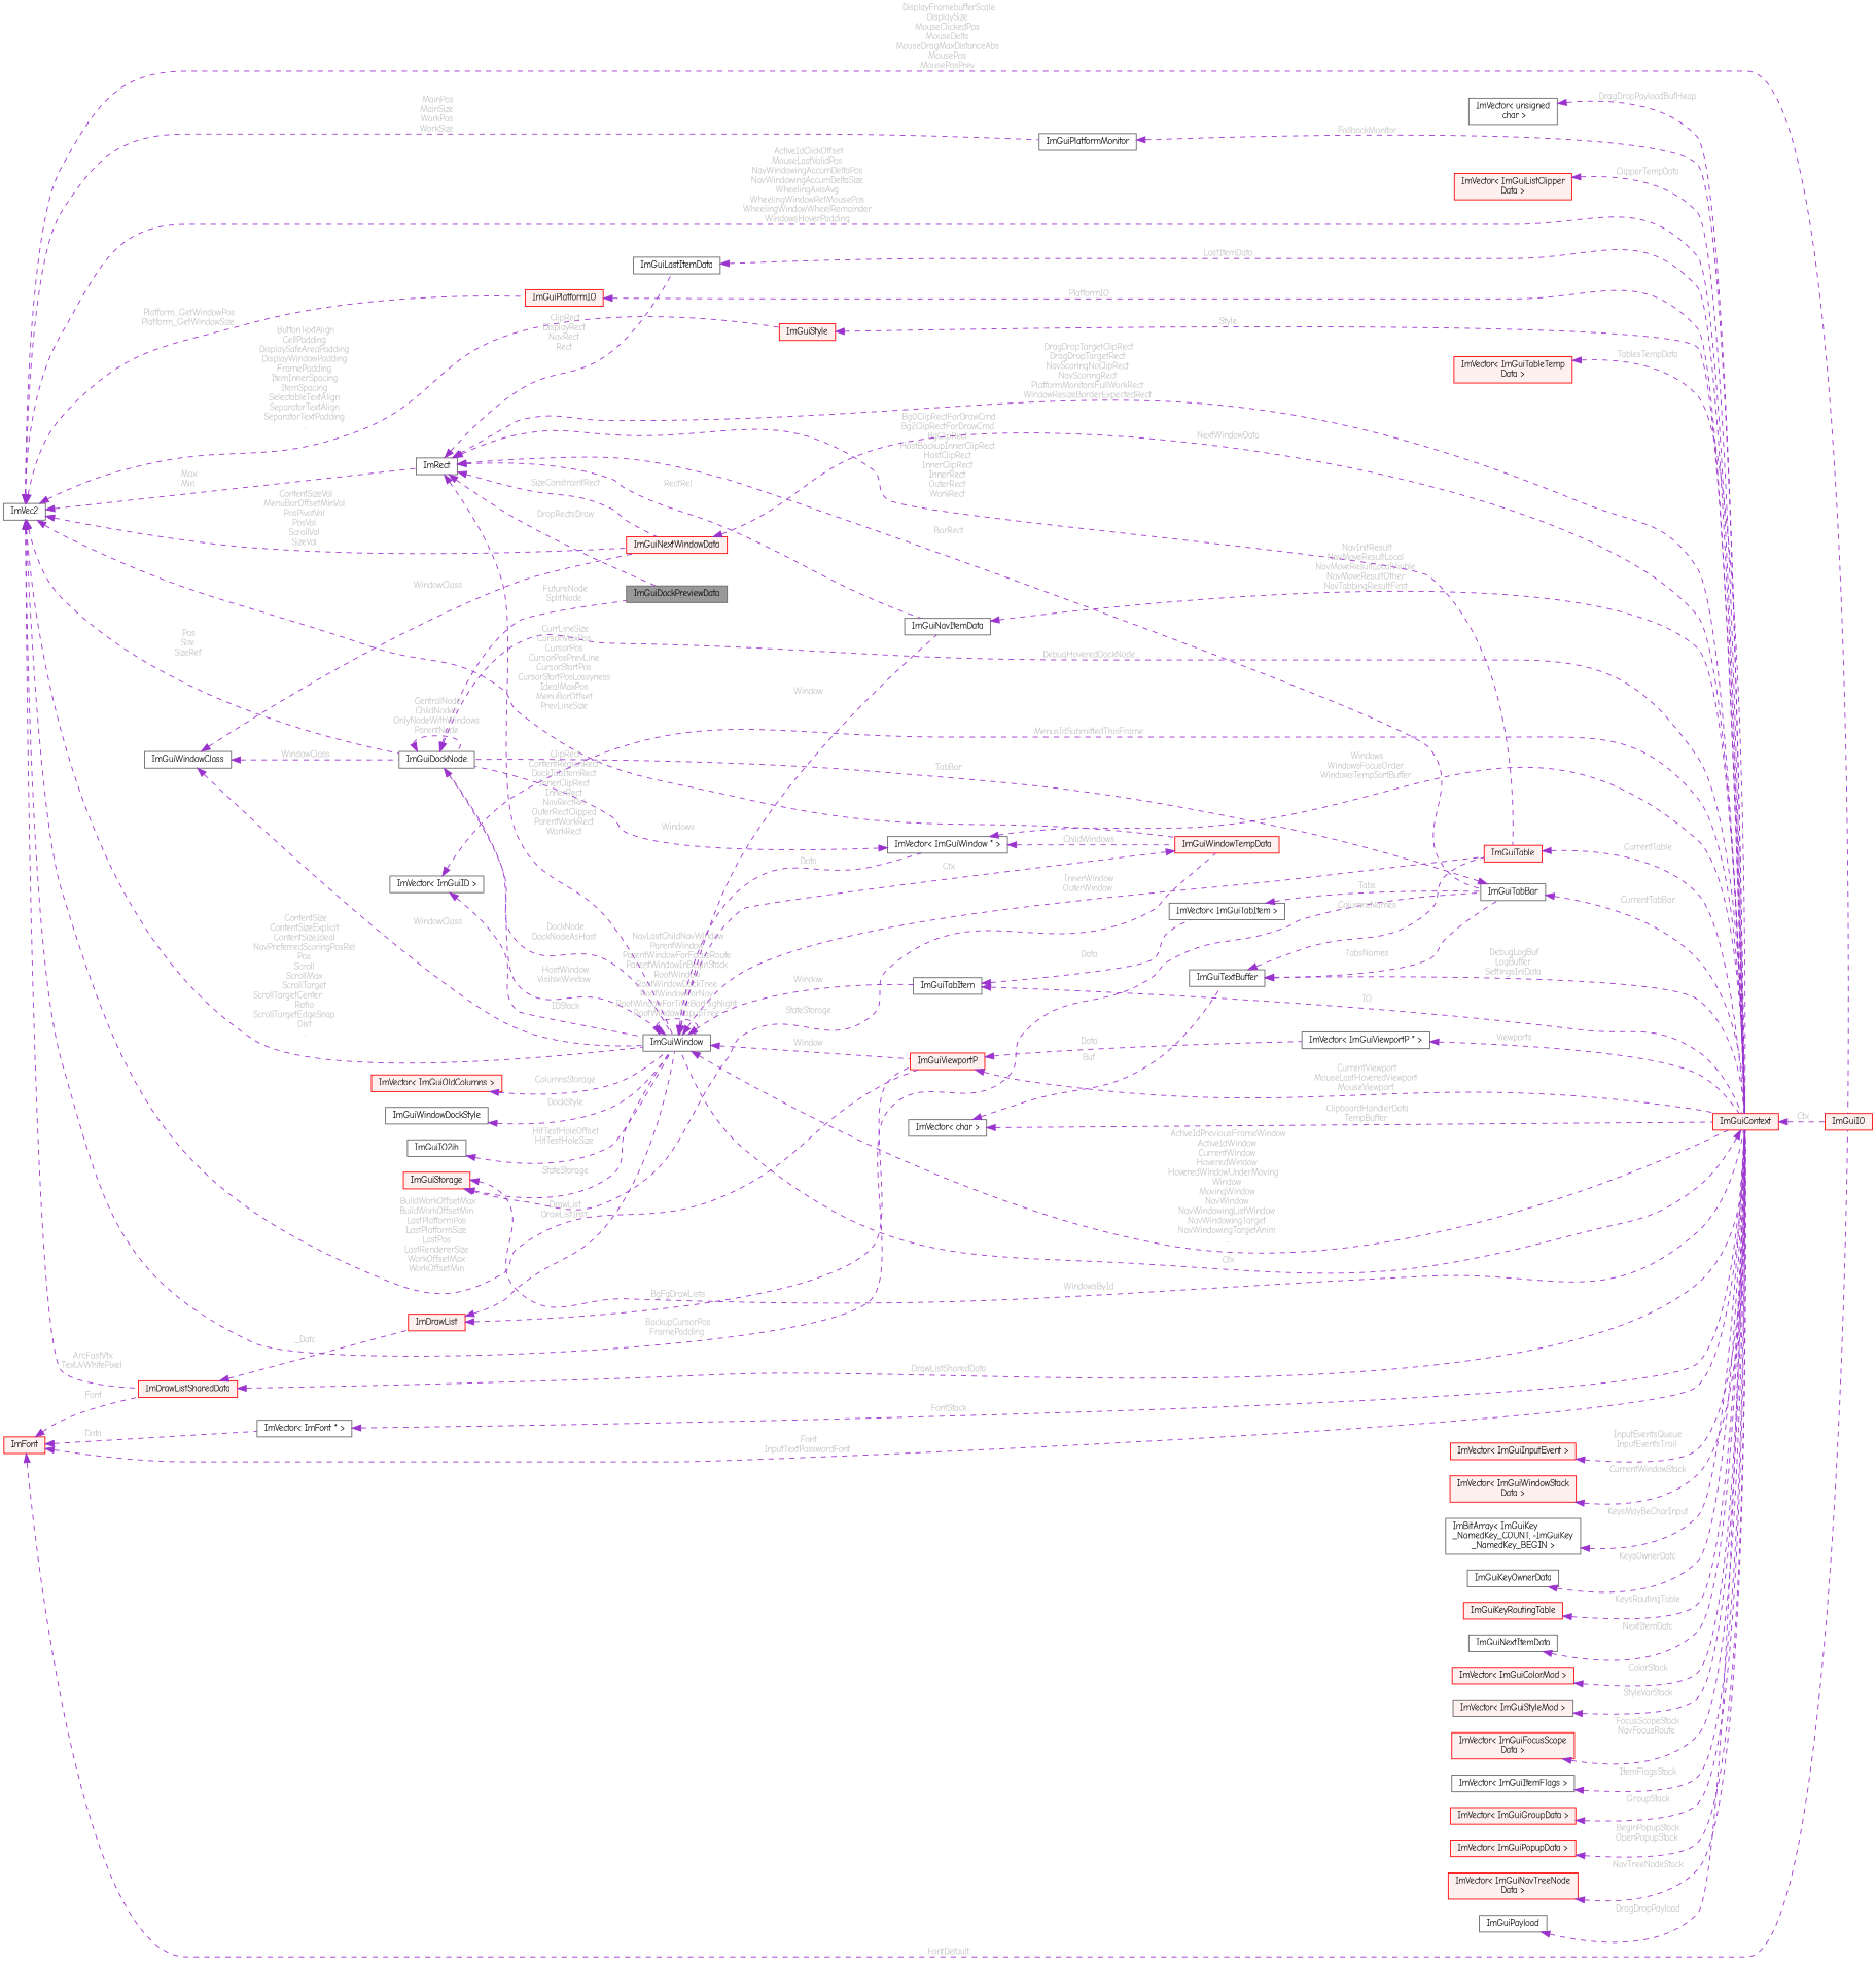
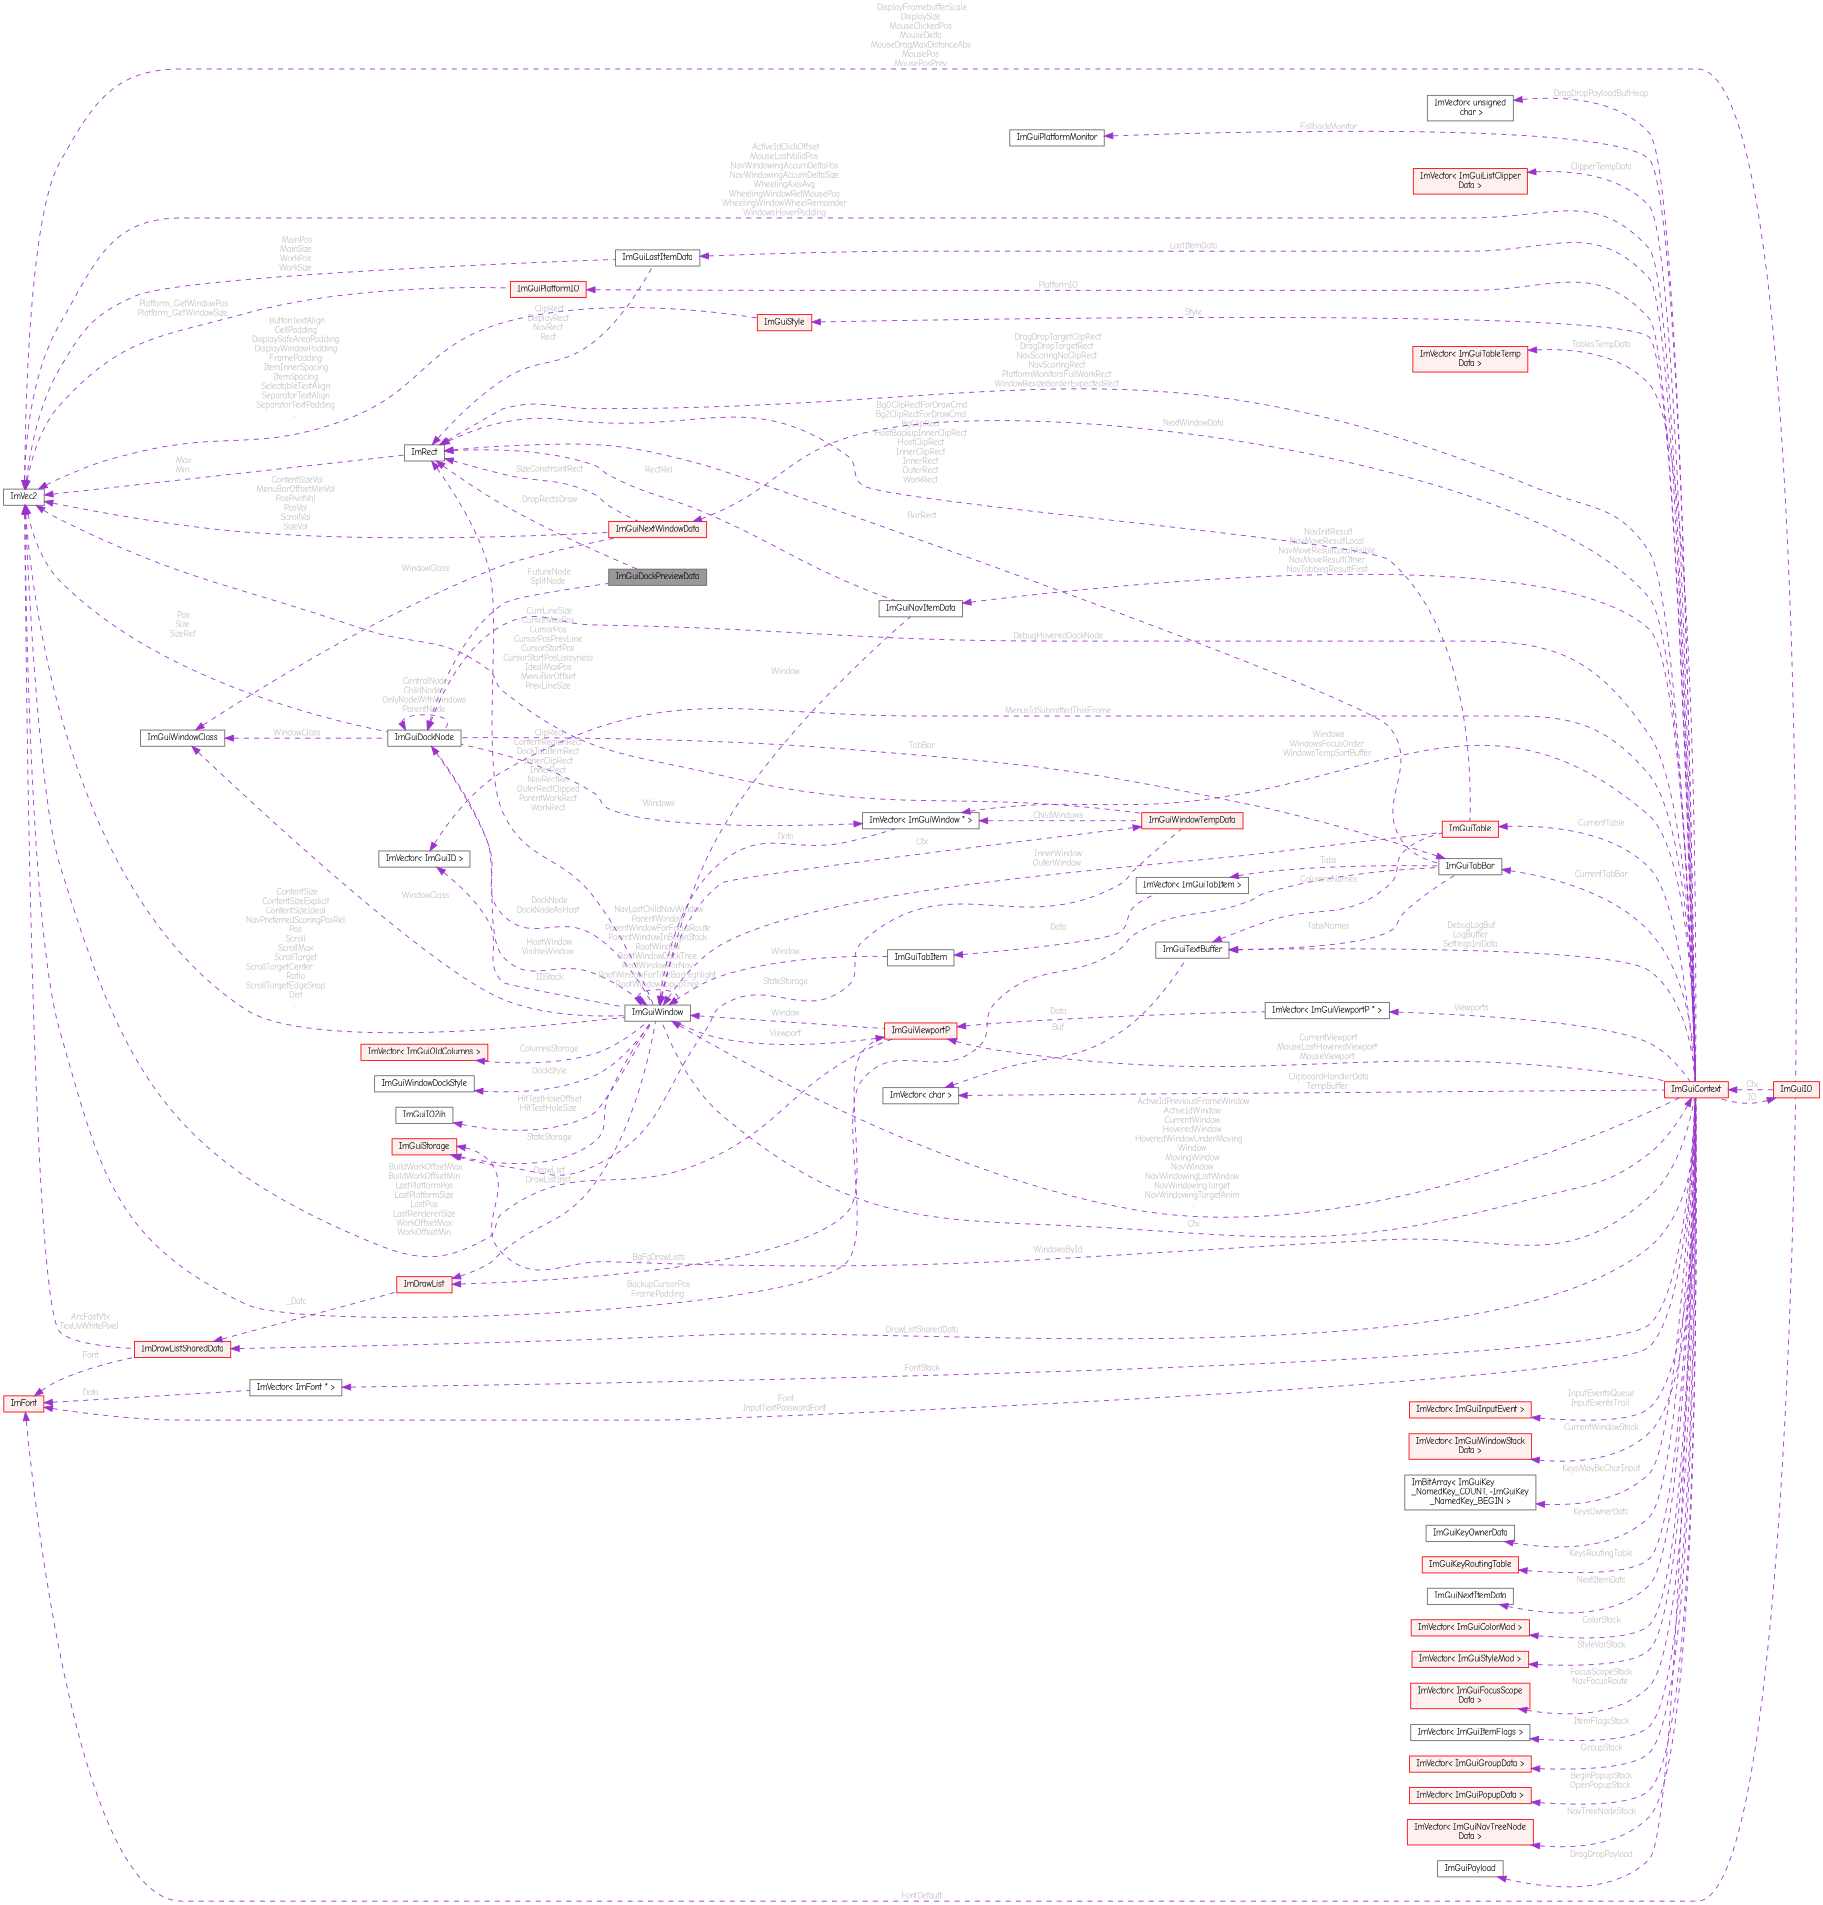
  digraph {
    fontname="Comic Neue"
    rankdir=LR
    node [color=gray40 fillcolor=white fontname="Comic Neue" fontsize=10 shape=box style=filled]
    edge [color=darkorchid3 dir=back fontcolor=grey fontname="Comic Neue" fontsize=10 labelfontname=Helvetica labelfontsize=10 style=dashed]
    n1 [fillcolor=grey60 fontcolor=black height=0.2 label=ImGuiDockPreviewData width=0.4]
    n2 [height=0.2 label=ImGuiDockNode width=0.4]
    n3 [height=0.2 label=ImGuiWindow width=0.4]
    n4 [color=red fillcolor="#FFF0F0" height=0.2 label=ImGuiContext width=0.4]
    n5 [height=0.2 label="ImVector\< ImGuiWindow * \>" width=0.4]
    n6 [color=red fillcolor="#FFF0F0" height=0.2 label=ImGuiViewportP width=0.4]
    n7 [height=0.2 label=ImGuiNavItemData width=0.4]
    n8 [color=red fillcolor="#FFF0F0" height=0.2 label=ImGuiTable width=0.4]
    n9 [height=0.2 label=ImGuiTabItem width=0.4]
    n10 [color=red fillcolor="#FFF0F0" height=0.2 label=ImGuiIO width=0.4]
    n11 [color=red fillcolor="#FFF0F0" height=0.2 label=ImGuiWindowTempData width=0.4]
    n12 [height=0.2 label="ImVector\< ImGuiViewportP * \>" width=0.4]
    n13 [height=0.2 label="ImVector\< ImGuiTabItem \>" width=0.4]
    n14 [height=0.2 label=ImVec2 width=0.4]
    n15 [color=red fillcolor="#FFF0F0" height=0.2 label=ImGuiPlatformIO width=0.4]
    n16 [color=red fillcolor="#FFF0F0" height=0.2 label=ImGuiStyle width=0.4]
    n17 [color=red fillcolor="#FFF0F0" height=0.2 label=ImDrawListSharedData width=0.4]
    n18 [height=0.2 label=ImRect width=0.4]
    n19 [color=red fillcolor="#FFF0F0" height=0.2 label=ImGuiNextWindowData width=0.4]
    n20 [height=0.2 label=ImGuiPlatformMonitor width=0.4]
    n21 [height=0.2 label=ImGuiTabBar width=0.4]
    n22 [color=red fillcolor="#FFF0F0" height=0.2 label=ImDrawList width=0.4]
    n23 [height=0.2 label=ImGuiLastItemData width=0.4]
    n24 [color=red fillcolor="#FFF0F0" height=0.2 label=ImFont width=0.4]
    n25 [height=0.2 label="ImVector\< ImFont * \>" width=0.4]
    n26 [color=red fillcolor="#FFF0F0" height=0.2 label="ImVector\< ImGuiInputEvent \>" width=0.4]
    n27 [color=red fillcolor="#FFF0F0" height=0.2 label="ImVector\< ImGuiWindowStack\lData \>" width=0.4]
    n28 [color=red fillcolor="#FFF0F0" height=0.2 label=ImGuiStorage width=0.4]
    n29 [height=0.2 label="ImBitArray\< ImGuiKey\l_NamedKey_COUNT, -ImGuiKey\l_NamedKey_BEGIN \>" width=0.4]
    n30 [height=0.2 label=ImGuiKeyOwnerData width=0.4]
    n31 [color=red fillcolor="#FFF0F0" height=0.2 label=ImGuiKeyRoutingTable width=0.4]
    n32 [height=0.2 label=ImGuiNextItemData width=0.4]
    n33 [height=0.2 label=ImGuiWindowClass width=0.4]
    n34 [color=red fillcolor="#FFF0F0" height=0.2 label="ImVector\< ImGuiColorMod \>" width=0.4]
-   n35 [fillcolor="#FFF0F0" height=0.2 label="ImVector\< ImGuiStyleMod \>" width=0.4]
+   n35 [color=red fillcolor="#FFF0F0" height=0.2 label="ImVector\< ImGuiStyleMod \>" width=0.4]
    n36 [color=red fillcolor="#FFF0F0" height=0.2 label="ImVector\< ImGuiFocusScope\lData \>" width=0.4]
    n37 [height=0.2 label="ImVector\< ImGuiItemFlags \>" width=0.4]
    n38 [color=red fillcolor="#FFF0F0" height=0.2 label="ImVector\< ImGuiGroupData \>" width=0.4]
    n39 [color=red fillcolor="#FFF0F0" height=0.2 label="ImVector\< ImGuiPopupData \>" width=0.4]
    n40 [color=red fillcolor="#FFF0F0" height=0.2 label="ImVector\< ImGuiNavTreeNode\lData \>" width=0.4]
    n41 [height=0.2 label=ImGuiPayload width=0.4]
    n42 [height=0.2 label="ImVector\< unsigned\l char \>" width=0.4]
    n43 [color=red fillcolor="#FFF0F0" height=0.2 label="ImVector\< ImGuiListClipper\lData \>" width=0.4]
    n44 [height=0.2 label=ImGuiTextBuffer width=0.4]
    n45 [height=0.2 label="ImVector\< char \>" width=0.4]
    n46 [color=red fillcolor="#FFF0F0" height=0.2 label="ImVector\< ImGuiTableTemp\lData \>" width=0.4]
    n47 [height=0.2 label="ImVector\< ImGuiID \>" width=0.4]
    n48 [height=0.2 label=ImGuiIO2ih width=0.4]
    n49 [color=red fillcolor="#FFF0F0" height=0.2 label="ImVector\< ImGuiOldColumns \>" width=0.4]
    n50 [height=0.2 label=ImGuiWindowDockStyle width=0.4]
    n2 -> n1 [label=" FutureNode\nSplitNode"]
    n2 -> n2 [label=" CentralNode\nChildNodes\nOnlyNodeWithWindows\nParentNode"]
    n2 -> n3 [label=" DockNode\nDockNodeAsHost"]
    n2 -> n4 [label=" DebugHoveredDockNode"]
    n3 -> n2 [label=" HostWindow\nVisibleWindow"]
    n3 -> n3 [label=" NavLastChildNavWindow\nParentWindow\nParentWindowForFocusRoute\nParentWindowInBeginStack\nRootWindow\nRootWindowDockTree\nRootWindowForNav\nRootWindowForTitleBarHighlight\nRootWindowPopupTree"]
    n3 -> n4 [label=" ActiveIdPreviousFrameWindow\nActiveIdWindow\nCurrentWindow\nHoveredWindow\nHoveredWindowUnderMoving\lWindow\nMovingWindow\nNavWindow\nNavWindowingListWindow\nNavWindowingTarget\nNavWindowingTargetAnim\n..."]
    n3 -> n5 [label=" Data"]
    n3 -> n6 [label=" Window"]
    n3 -> n7 [label=" Window"]
    n3 -> n8 [label=" InnerWindow\nOuterWindow"]
    n3 -> n9 [label=" Window"]
    n4 -> n3 [label=" Ctx"]
    n4 -> n10 [label=" Ctx"]
    n5 -> n2 [label=" Windows"]
    n5 -> n4 [label=" Windows\nWindowsFocusOrder\nWindowsTempSortBuffer"]
    n5 -> n11 [label=" ChildWindows"]
+   n6 -> n3 [label=" Viewport"]
    n6 -> n4 [label=" CurrentViewport\nMouseLastHoveredViewport\nMouseViewport"]
    n6 -> n12 [label=" Data"]
    n7 -> n4 [label=" NavInitResult\nNavMoveResultLocal\nNavMoveResultLocalVisible\nNavMoveResultOther\nNavTabbingResultFirst"]
    n8 -> n4 [label=" CurrentTable"]
    n9 -> n13 [label=" Data"]
-   n9 -> n4 [label=" IO"]
+   n10 -> n4 [label=" IO"]
    n11 -> n3 [label=" Ctx"]
    n12 -> n4 [label=" Viewports"]
    n13 -> n21 [label=" Tabs"]
    n14 -> n2 [label=" Pos\nSize\nSizeRef"]
    n14 -> n3 [label=" ContentSize\nContentSizeExplicit\nContentSizeIdeal\nNavPreferredScoringPosRel\nPos\nScroll\nScrollMax\nScrollTarget\nScrollTargetCenter\lRatio\nScrollTargetEdgeSnap\lDist\n..."]
    n14 -> n4 [label=" ActiveIdClickOffset\nMouseLastValidPos\nNavWindowingAccumDeltaPos\nNavWindowingAccumDeltaSize\nWheelingAxisAvg\nWheelingWindowRefMousePos\nWheelingWindowWheelRemainder\nWindowsHoverPadding"]
    n14 -> n6 [label=" BuildWorkOffsetMax\nBuildWorkOffsetMin\nLastPlatformPos\nLastPlatformSize\nLastPos\nLastRendererSize\nWorkOffsetMax\nWorkOffsetMin"]
    n14 -> n10 [label=" DisplayFramebufferScale\nDisplaySize\nMouseClickedPos\nMouseDelta\nMouseDragMaxDistanceAbs\nMousePos\nMousePosPrev"]
    n14 -> n11 [label=" CurrLineSize\nCursorMaxPos\nCursorPos\nCursorPosPrevLine\nCursorStartPos\nCursorStartPosLossyness\nIdealMaxPos\nMenuBarOffset\nPrevLineSize"]
    n14 -> n15 [label=" Platform_GetWindowPos\nPlatform_GetWindowSize"]
    n14 -> n16 [label=" ButtonTextAlign\nCellPadding\nDisplaySafeAreaPadding\nDisplayWindowPadding\nFramePadding\nItemInnerSpacing\nItemSpacing\nSelectableTextAlign\nSeparatorTextAlign\nSeparatorTextPadding\n..."]
    n14 -> n17 [label=" ArcFastVtx\nTexUvWhitePixel"]
    n14 -> n18 [label=" Max\nMin"]
    n14 -> n19 [label=" ContentSizeVal\nMenuBarOffsetMinVal\nPosPivotVal\nPosVal\nScrollVal\nSizeVal"]
-   n14 -> n20 [label=" MainPos\nMainSize\nWorkPos\nWorkSize"]
+   n14 -> n23 [label=" MainPos\nMainSize\nWorkPos\nWorkSize"]
    n14 -> n21 [label=" BackupCursorPos\nFramePadding"]
    n15 -> n4 [label=" PlatformIO"]
    n16 -> n4 [label=" Style"]
    n17 -> n4 [label=" DrawListSharedData"]
    n17 -> n22 [label=" _Data"]
    n18 -> n1 [label=" DropRectsDraw"]
    n18 -> n3 [label=" ClipRect\nContentRegionRect\nDockTabItemRect\nInnerClipRect\nInnerRect\nNavRectRel\nOuterRectClipped\nParentWorkRect\nWorkRect"]
    n18 -> n4 [label=" DragDropTargetClipRect\nDragDropTargetRect\nNavScoringNoClipRect\nNavScoringRect\nPlatformMonitorsFullWorkRect\nWindowResizeBorderExpectedRect"]
    n18 -> n7 [label=" RectRel"]
    n18 -> n8 [label=" Bg0ClipRectForDrawCmd\nBg2ClipRectForDrawCmd\nBgClipRect\nHostBackupInnerClipRect\nHostClipRect\nInnerClipRect\nInnerRect\nOuterRect\nWorkRect"]
    n18 -> n19 [label=" SizeConstraintRect"]
    n18 -> n21 [label=" BarRect"]
    n18 -> n23 [label=" ClipRect\nDisplayRect\nNavRect\nRect"]
    n19 -> n4 [label=" NextWindowData"]
    n20 -> n4 [label=" FallbackMonitor"]
    n21 -> n2 [label=" TabBar"]
    n21 -> n4 [label=" CurrentTabBar"]
    n22 -> n3 [label=" DrawList\nDrawListInst"]
    n22 -> n6 [label=" BgFgDrawLists"]
    n23 -> n4 [label=" LastItemData"]
    n24 -> n4 [label=" Font\nInputTextPasswordFont"]
    n24 -> n10 [label=" FontDefault"]
    n24 -> n17 [label=" Font"]
    n24 -> n25 [label=" Data"]
    n25 -> n4 [label=" FontStack"]
    n26 -> n4 [label=" InputEventsQueue\nInputEventsTrail"]
    n27 -> n4 [label=" CurrentWindowStack"]
    n28 -> n3 [label=" StateStorage"]
    n28 -> n4 [label=" WindowsById"]
    n28 -> n11 [label=" StateStorage"]
    n29 -> n4 [label=" KeysMayBeCharInput"]
    n30 -> n4 [label=" KeysOwnerData"]
    n31 -> n4 [label=" KeysRoutingTable"]
    n32 -> n4 [label=" NextItemData"]
    n33 -> n2 [label=" WindowClass"]
    n33 -> n3 [label=" WindowClass"]
    n33 -> n19 [label=" WindowClass"]
    n34 -> n4 [label=" ColorStack"]
    n35 -> n4 [label=" StyleVarStack"]
    n36 -> n4 [label=" FocusScopeStack\nNavFocusRoute"]
    n37 -> n4 [label=" ItemFlagsStack"]
    n38 -> n4 [label=" GroupStack"]
    n39 -> n4 [label=" BeginPopupStack\nOpenPopupStack"]
    n40 -> n4 [label=" NavTreeNodeStack"]
    n41 -> n4 [label=" DragDropPayload"]
    n42 -> n4 [label=" DragDropPayloadBufHeap"]
    n43 -> n4 [label=" ClipperTempData"]
    n44 -> n4 [label=" DebugLogBuf\nLogBuffer\nSettingsIniData"]
    n44 -> n8 [label=" ColumnsNames"]
    n44 -> n21 [label=" TabsNames"]
    n45 -> n4 [label=" ClipboardHandlerData\nTempBuffer"]
    n45 -> n44 [label=" Buf"]
    n46 -> n4 [label=" TablesTempData"]
    n47 -> n3 [label=" IDStack"]
    n47 -> n4 [label=" MenusIdSubmittedThisFrame"]
    n48 -> n3 [label=" HitTestHoleOffset\nHitTestHoleSize"]
    n49 -> n3 [label=" ColumnsStorage"]
    n50 -> n3 [label=" DockStyle"]
  }
